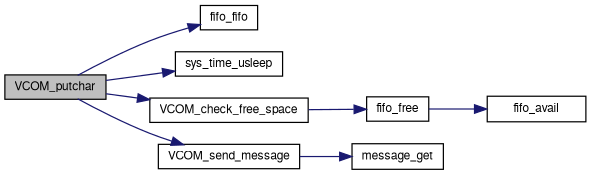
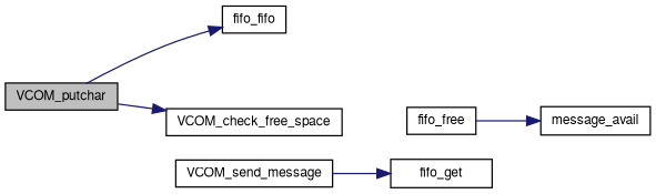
  digraph {
    rankdir=LR
    node [color=black fillcolor=white fontname=FreeSans fontsize=10 shape=record style=filled]
    edge [color=midnightblue fontname=FreeSans fontsize=10 labelfontname=FreeSans labelfontsize=10 style=solid]
    n1 [fillcolor=grey75 fontcolor=black height=0.2 label=VCOM_putchar width=0.4]
    n2 [height=0.2 label=fifo_fifo width=0.4]
-   n3 [height=0.2 label=sys_time_usleep width=0.4]
    n4 [height=0.2 label=VCOM_check_free_space width=0.4]
    n5 [height=0.2 label=VCOM_send_message width=0.4]
    n6 [height=0.2 label=fifo_free width=0.4]
-   n7 [height=0.2 label=message_get width=0.4]
-   n8 [height=0.2 label=fifo_avail width=0.4]
+   n7 [height=0.2 label=fifo_get width=0.4]
+   n8 [height=0.2 label=message_avail width=0.4]
    n1 -> n2
-   n1 -> n3
    n1 -> n4
-   n1 -> n5
-   n4 -> n6
    n5 -> n7
    n6 -> n8
  }
